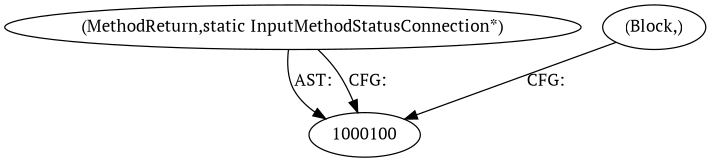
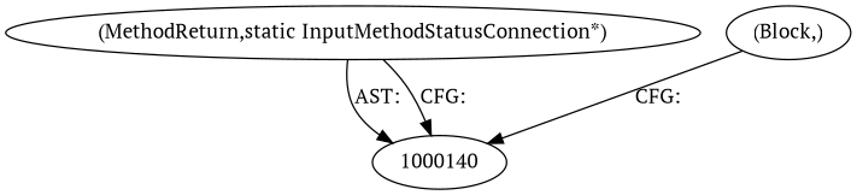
  digraph {
    fontname="PT Serif"
    node [fontname="PT Serif"]
    edge [fontname="PT Serif"]
    n1 [label="(MethodReturn,static InputMethodStatusConnection*)"]
-   1000100
+   1000100 [label=1000140]
    n3 [label="(Block,)"]
    n1 -> 1000100 [label="AST: "]
    n1 -> 1000100 [label="CFG: "]
    n3 -> 1000100 [label="CFG: "]
  }
